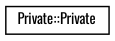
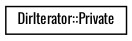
  digraph {
    rankdir=LR
    fontname=Oswald
-   n1 [color=black fillcolor=white fontname=Oswald fontsize=10 height=0.2 label="Private::Private" shape=record style=filled width=0.4]
+   n1 [color=black fillcolor=white fontname=Oswald fontsize=10 height=0.2 label="DirIterator::Private" shape=record style=filled width=0.4]
  }
